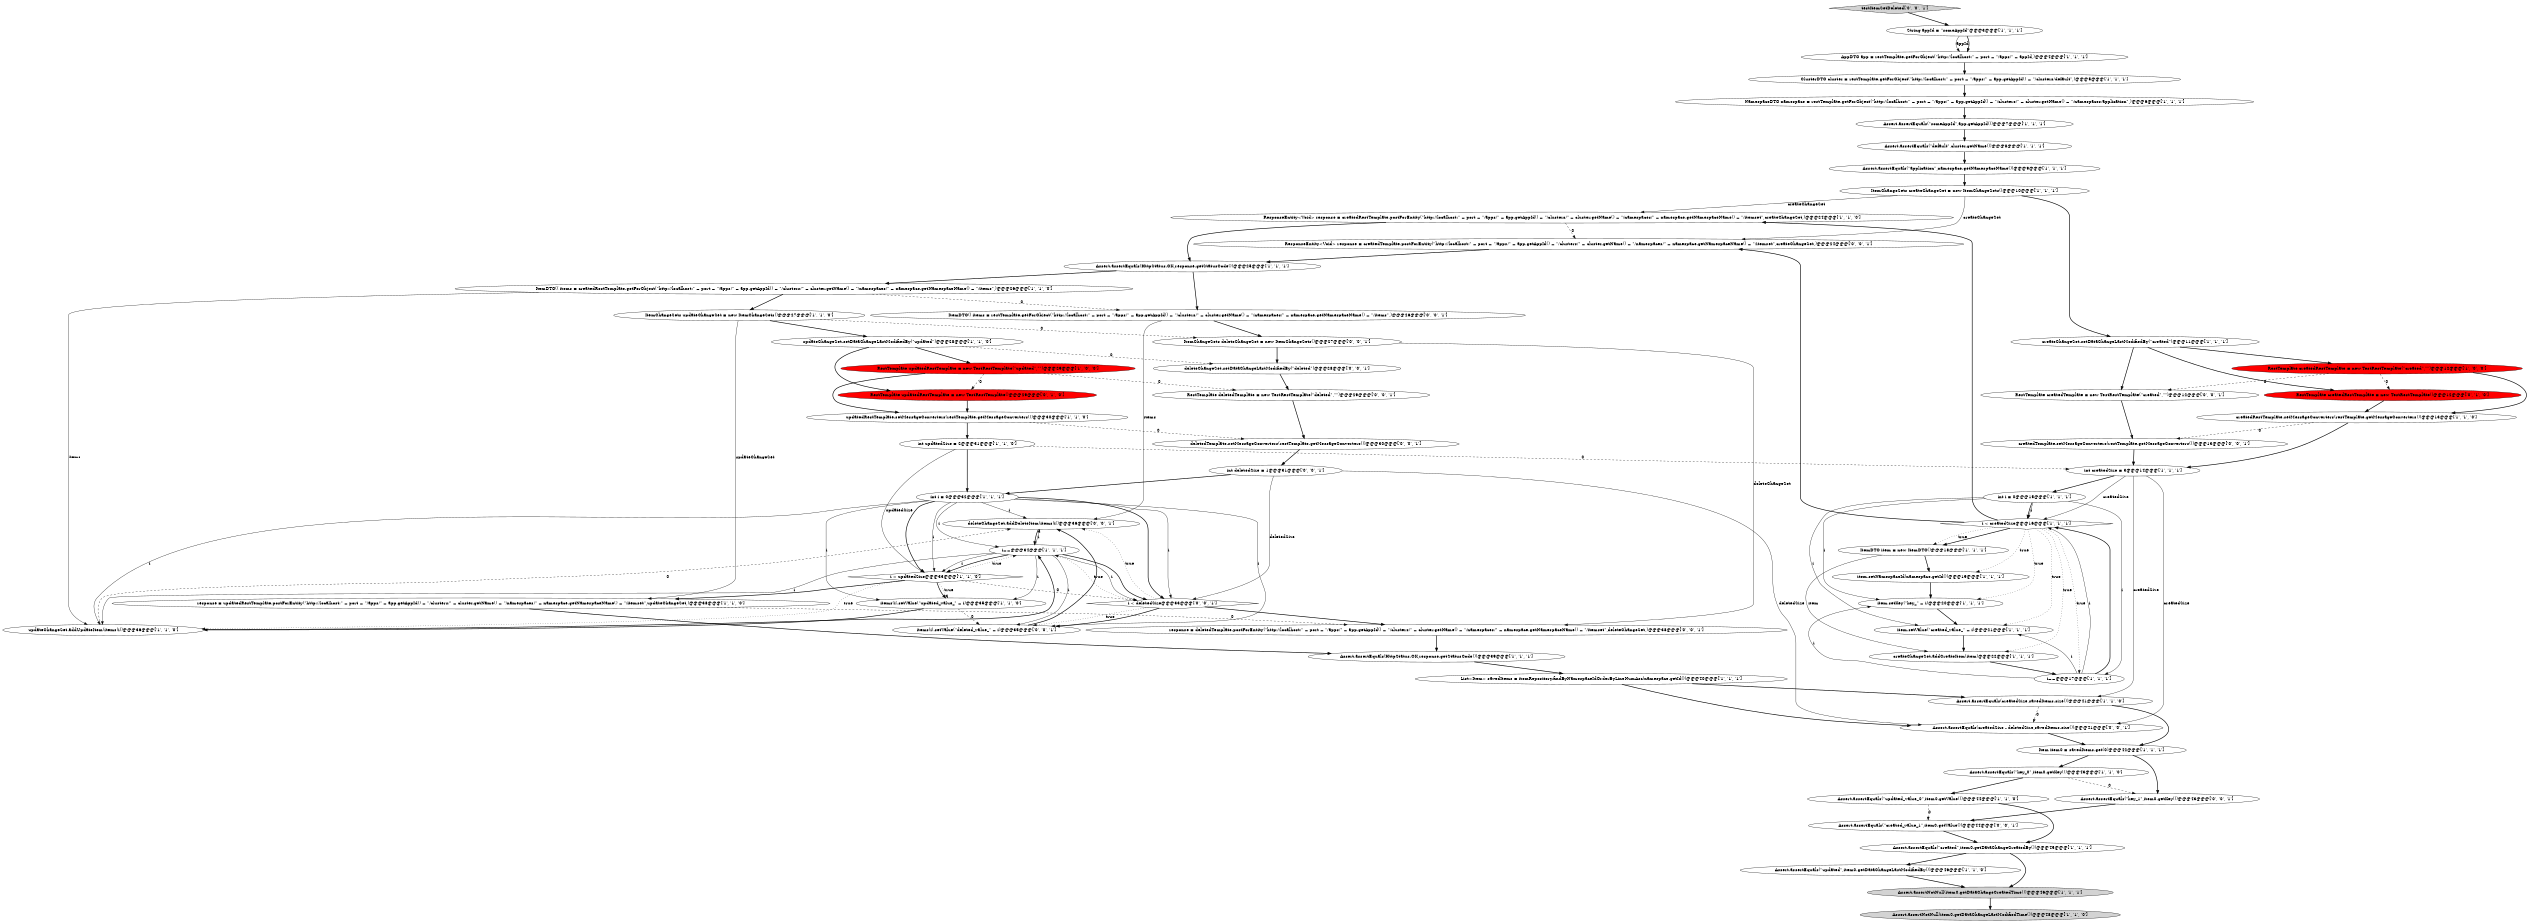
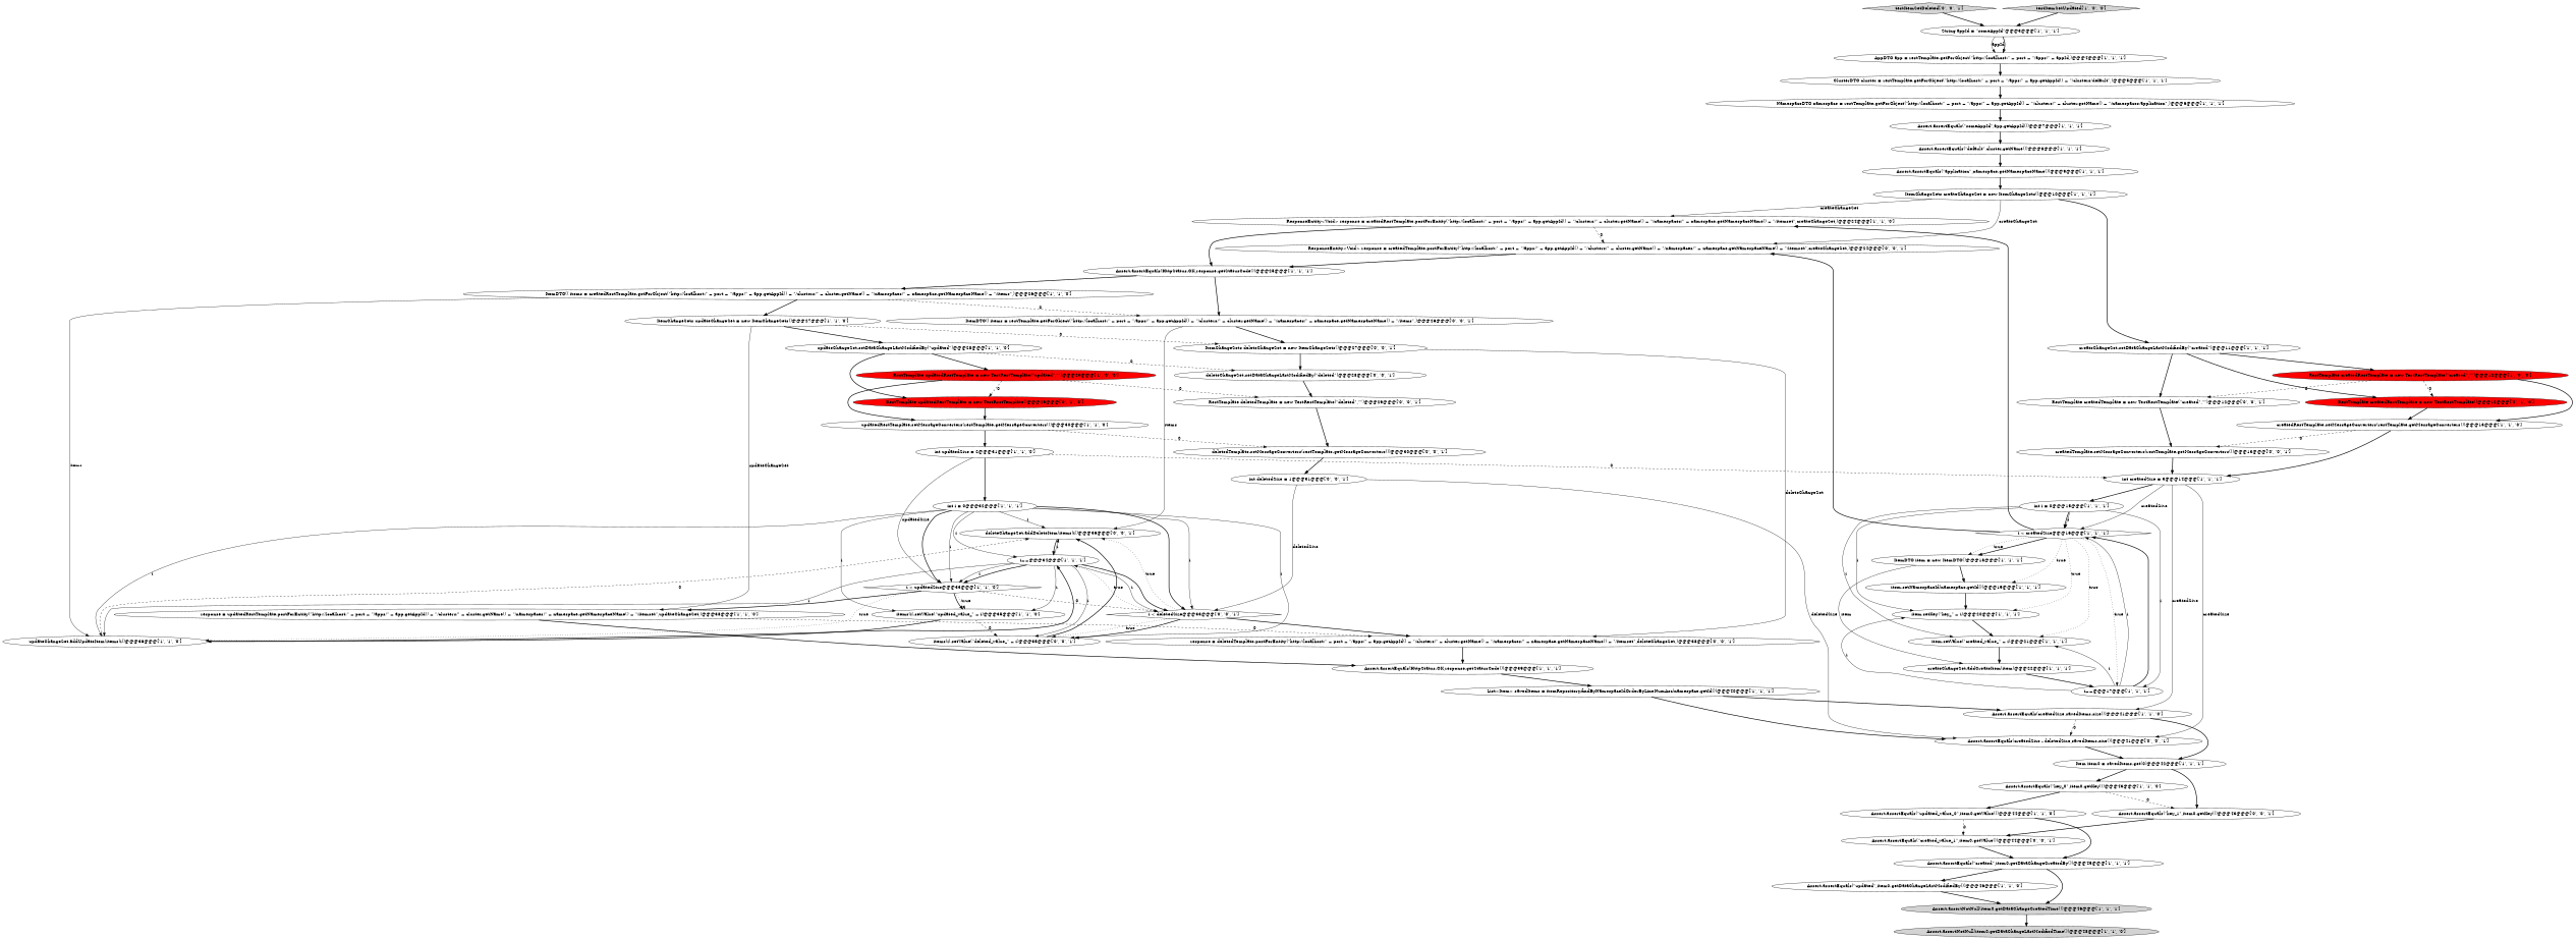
  digraph {
    node [fillcolor=white shape=ellipse style=filled]
    edge [style=bold]
    n1 [label="AppDTO app = restTemplate.getForObject(\"http://localhost:\" + port + \"/apps/\" + appId,)@@@4@@@['1', '1', '1']"]
    n2 [label="ClusterDTO cluster = restTemplate.getForObject(\"http://localhost:\" + port + \"/apps/\" + app.getAppId() + \"/clusters/default\",)@@@5@@@['1', '1', '1']"]
    n3 [label="NamespaceDTO namespace = restTemplate.getForObject(\"http://localhost:\" + port + \"/apps/\" + app.getAppId() + \"/clusters/\" + cluster.getName() + \"/namespaces/application\",)@@@6@@@['1', '1', '1']"]
    n4 [label="createdTemplate.setMessageConverters(restTemplate.getMessageConverters())@@@13@@@['0', '0', '1']"]
    n5 [label="int createdSize = 3@@@14@@@['1', '1', '1']"]
    n6 [label="i < createdSize@@@16@@@['1', '1', '1']" shape=diamond]
    n7 [label="Assert.assertEquals(createdSize - deletedSize,savedItems.size())@@@41@@@['0', '0', '1']"]
    n8 [label="Assert.assertEquals(createdSize,savedItems.size())@@@41@@@['1', '1', '0']"]
    n9 [label="int i = 0@@@15@@@['1', '1', '1']"]
    n10 [label="deletedTemplate.setMessageConverters(restTemplate.getMessageConverters())@@@30@@@['0', '0', '1']"]
    n11 [label="int deletedSize = 1@@@31@@@['0', '0', '1']"]
    n12 [label="int i = 0@@@32@@@['1', '1', '1']"]
    n13 [label="i < deletedSize@@@33@@@['0', '0', '1']" shape=diamond]
    n14 [label="item.setNamespaceId(namespace.getId())@@@19@@@['1', '1', '1']"]
    n15 [label="ResponseEntity<Void> response = createdRestTemplate.postForEntity(\"http://localhost:\" + port + \"/apps/\" + app.getAppId() + \"/clusters/\" + cluster.getName() + \"/namespaces/\" + namespace.getNamespaceName() + \"/itemset\",createChangeSet,)@@@24@@@['1', '1', '0']"]
    n16 [label="ItemDTO item = new ItemDTO()@@@18@@@['1', '1', '1']"]
    n17 [label="item.setValue(\"created_value_\" + i)@@@21@@@['1', '1', '1']"]
    n18 [label="item.setKey(\"key_\" + i)@@@20@@@['1', '1', '1']"]
    n19 [label="createChangeSet.addCreateItem(item)@@@22@@@['1', '1', '1']"]
    n20 [label="ResponseEntity<Void> response = createdTemplate.postForEntity(\"http://localhost:\" + port + \"/apps/\" + app.getAppId() + \"/clusters/\" + cluster.getName() + \"/namespaces/\" + namespace.getNamespaceName() + \"/itemset\",createChangeSet,)@@@24@@@['0', '0', '1']"]
    n21 [label="i++@@@17@@@['1', '1', '1']"]
    n22 [label="Assert.assertEquals(HttpStatus.OK,response.getStatusCode())@@@25@@@['1', '1', '1']"]
    n23 [fillcolor=lightgray label="Assert.assertNotNull(item0.getDataChangeLastModifiedTime())@@@48@@@['1', '1', '0']"]
    n24 [label="List<Item> savedItems = itemRepository.findByNamespaceIdOrderByLineNumAsc(namespace.getId())@@@40@@@['1', '1', '1']"]
    n25 [label="Item item0 = savedItems.get(0)@@@42@@@['1', '1', '1']"]
    n26 [label="ItemDTO(( items = restTemplate.getForObject(\"http://localhost:\" + port + \"/apps/\" + app.getAppId() + \"/clusters/\" + cluster.getName() + \"/namespaces/\" + namespace.getNamespaceName() + \"/items\",)@@@26@@@['0', '0', '1']"]
    n27 [label="ItemDTO(( items = createdRestTemplate.getForObject(\"http://localhost:\" + port + \"/apps/\" + app.getAppId() + \"/clusters/\" + cluster.getName() + \"/namespaces/\" + namespace.getNamespaceName() + \"/items\",)@@@26@@@['1', '1', '0']"]
    n28 [label="items(i(.setValue(\"updated_value_\" + i)@@@35@@@['1', '1', '0']"]
    n29 [label="i++@@@34@@@['1', '1', '1']"]
    n30 [label="deleteChangeSet.addDeleteItem(items(i()@@@36@@@['0', '0', '1']"]
    n31 [label="items(i(.setValue(\"deleted_value_\" + i)@@@35@@@['0', '0', '1']"]
    n32 [label="i < updatedSize@@@33@@@['1', '1', '0']" shape=diamond]
    n33 [label="updateChangeSet.addUpdateItem(items(i()@@@36@@@['1', '1', '0']"]
    n34 [label="response = deletedTemplate.postForEntity(\"http://localhost:\" + port + \"/apps/\" + app.getAppId() + \"/clusters/\" + cluster.getName() + \"/namespaces/\" + namespace.getNamespaceName() + \"/itemset\",deleteChangeSet,)@@@38@@@['0', '0', '1']"]
    n35 [label="response = updatedRestTemplate.postForEntity(\"http://localhost:\" + port + \"/apps/\" + app.getAppId() + \"/clusters/\" + cluster.getName() + \"/namespaces/\" + namespace.getNamespaceName() + \"/itemset\",updateChangeSet,)@@@38@@@['1', '1', '0']"]
    n36 [label="Assert.assertEquals(\"application\",namespace.getNamespaceName())@@@9@@@['1', '1', '1']"]
    n37 [label="ItemChangeSets createChangeSet = new ItemChangeSets()@@@10@@@['1', '1', '1']"]
    n38 [label="createChangeSet.setDataChangeLastModifiedBy(\"created\")@@@11@@@['1', '1', '1']"]
    n39 [label="Assert.assertEquals(\"key_0\",item0.getKey())@@@43@@@['1', '1', '0']"]
    n40 [label="Assert.assertEquals(\"key_1\",item0.getKey())@@@43@@@['0', '0', '1']"]
    n41 [label="Assert.assertEquals(\"default\",cluster.getName())@@@8@@@['1', '1', '1']"]
    n42 [label="Assert.assertEquals(HttpStatus.OK,response.getStatusCode())@@@39@@@['1', '1', '1']"]
    n43 [label="Assert.assertEquals(\"updated\",item0.getDataChangeLastModifiedBy())@@@46@@@['1', '1', '0']"]
    n44 [fillcolor=lightgray label="Assert.assertNotNull(item0.getDataChangeCreatedTime())@@@46@@@['1', '1', '1']"]
    n45 [fillcolor=red label="RestTemplate createdRestTemplate = new TestRestTemplate()@@@12@@@['0', '1', '0']"]
    n46 [label="RestTemplate createdTemplate = new TestRestTemplate(\"created\",\"\")@@@12@@@['0', '0', '1']"]
    n47 [fillcolor=red label="RestTemplate createdRestTemplate = new TestRestTemplate(\"created\",\"\")@@@12@@@['1', '0', '0']"]
    n48 [label="createdRestTemplate.setMessageConverters(restTemplate.getMessageConverters())@@@13@@@['1', '1', '0']"]
    n49 [label="ItemChangeSets deleteChangeSet = new ItemChangeSets()@@@27@@@['0', '0', '1']"]
    n50 [label="ItemChangeSets updateChangeSet = new ItemChangeSets()@@@27@@@['1', '1', '0']"]
    n51 [fillcolor=red label="RestTemplate updatedRestTemplate = new TestRestTemplate(\"updated\",\"\")@@@29@@@['1', '0', '0']"]
    n52 [label="RestTemplate deletedTemplate = new TestRestTemplate(\"deleted\",\"\")@@@29@@@['0', '0', '1']"]
    n53 [label="updatedRestTemplate.setMessageConverters(restTemplate.getMessageConverters())@@@30@@@['1', '1', '0']"]
    n54 [fillcolor=red label="RestTemplate updatedRestTemplate = new TestRestTemplate()@@@29@@@['0', '1', '0']"]
    n55 [label="int updatedSize = 2@@@31@@@['1', '1', '0']"]
    n56 [label="updateChangeSet.setDataChangeLastModifiedBy(\"updated\")@@@28@@@['1', '1', '0']"]
    n57 [label="deleteChangeSet.setDataChangeLastModifiedBy(\"deleted\")@@@28@@@['0', '0', '1']"]
    n58 [label="Assert.assertEquals(\"updated_value_0\",item0.getValue())@@@44@@@['1', '1', '0']"]
    n59 [label="Assert.assertEquals(\"created_value_1\",item0.getValue())@@@44@@@['0', '0', '1']"]
    n60 [label="String appId = \"someAppId\"@@@3@@@['1', '1', '1']"]
    n61 [label="Assert.assertEquals(\"created\",item0.getDataChangeCreatedBy())@@@45@@@['1', '1', '1']"]
    n62 [fillcolor=lightgray label="testItemSetDeleted['0', '0', '1']" shape=diamond]
    n63 [label="Assert.assertEquals(\"someAppId\",app.getAppId())@@@7@@@['1', '1', '1']"]
+   n64 [fillcolor=lightgray label="testItemSetUpdated['1', '0', '0']" shape=diamond]
    n1 -> n2
    n2 -> n3
    n3 -> n63
    n4 -> n5
    n5 -> n6 [label=createdSize style=solid]
    n5 -> n7 [label=createdSize style=solid]
    n5 -> n8 [label=createdSize style=solid]
    n5 -> n9
    n6 -> n14 [label=true style=dotted]
    n6 -> n15
    n6 -> n16
    n6 -> n16 [label=true style=dotted]
    n6 -> n17 [label=true style=dotted]
    n6 -> n18 [label=true style=dotted]
-   n6 -> n19 [label=true style=dotted]
    n6 -> n20
    n6 -> n21 [label=true style=dotted]
    n7 -> n25
    n8 -> n7 [label=0 style=dashed]
    n8 -> n25
    n9 -> n6
    n9 -> n6 [label=i style=solid]
    n9 -> n17 [label=i style=solid]
    n9 -> n18 [label=i style=solid]
    n9 -> n21 [label=i style=solid]
    n10 -> n11
    n11 -> n7 [label=deletedSize style=solid]
-   n11 -> n12
    n11 -> n13 [label=deletedSize style=solid]
    n12 -> n13
    n12 -> n13 [label=i style=solid]
    n12 -> n28 [label=i style=solid]
    n12 -> n29 [label=i style=solid]
    n12 -> n30 [label=i style=solid]
    n12 -> n31 [label=i style=solid]
    n12 -> n32
    n12 -> n32 [label=i style=solid]
    n12 -> n33 [label=i style=solid]
    n13 -> n29 [label=true style=dotted]
    n13 -> n30 [label=true style=dotted]
    n13 -> n31
    n13 -> n31 [label=true style=dotted]
    n13 -> n34
    n14 -> n18
    n15 -> n20 [label=0 style=dashed]
    n15 -> n22
    n16 -> n14
    n16 -> n19 [label=item style=solid]
    n17 -> n19
    n18 -> n17
    n19 -> n21
    n20 -> n22
    n21 -> n6 [label=i style=solid]
    n21 -> n6
    n21 -> n17 [label=i style=solid]
    n21 -> n18 [label=i style=solid]
    n22 -> n26
    n22 -> n27
    n24 -> n7
    n24 -> n8
    n25 -> n39
    n25 -> n40
    n26 -> n30 [label=items style=solid]
    n26 -> n49
    n27 -> n26 [label=0 style=dashed]
    n27 -> n33 [label=items style=solid]
    n27 -> n50
    n28 -> n31 [label=0 style=dashed]
    n28 -> n33
    n29 -> n13 [label=i style=solid]
    n29 -> n13
    n29 -> n28 [label=i style=solid]
    n29 -> n30 [label=i style=solid]
    n29 -> n31 [label=i style=solid]
    n29 -> n32 [label=i style=solid]
    n29 -> n32
    n29 -> n33 [label=i style=solid]
    n30 -> n29
    n31 -> n30
    n32 -> n13 [label=0 style=dashed]
    n32 -> n28 [label=true style=dotted]
    n32 -> n28
-   n32 -> n29 [label=true style=dotted]
    n32 -> n33 [label=true style=dotted]
    n32 -> n35
    n33 -> n29
    n33 -> n30 [label=0 style=dashed]
    n34 -> n42
    n35 -> n34 [label=0 style=dashed]
    n35 -> n42
    n36 -> n37
    n37 -> n15 [label=createChangeSet style=solid]
    n37 -> n20 [label=createChangeSet style=solid]
    n37 -> n38
    n38 -> n45
    n38 -> n46
    n38 -> n47
    n39 -> n40 [label=0 style=dashed]
    n39 -> n58
    n40 -> n59
    n41 -> n36
    n42 -> n24
    n43 -> n44
    n44 -> n23
    n45 -> n48
    n46 -> n4
    n47 -> n45 [label=0 style=dashed]
    n47 -> n46 [label=0 style=dashed]
    n47 -> n48
    n48 -> n4 [label=0 style=dashed]
    n48 -> n5
    n49 -> n34 [label=deleteChangeSet style=solid]
    n49 -> n57
    n50 -> n35 [label=updateChangeSet style=solid]
    n50 -> n49 [label=0 style=dashed]
    n50 -> n56
    n51 -> n52 [label=0 style=dashed]
    n51 -> n53
    n51 -> n54 [label=0 style=dashed]
    n52 -> n10
    n53 -> n10 [label=0 style=dashed]
    n53 -> n55
    n54 -> n53
    n55 -> n5 [label=0 style=dashed]
    n55 -> n12
    n55 -> n32 [label=updatedSize style=solid]
    n56 -> n51
    n56 -> n54
    n56 -> n57 [label=0 style=dashed]
    n57 -> n52
    n58 -> n59 [label=0 style=dashed]
    n58 -> n61
    n59 -> n61
    n60 -> n1 [label=appId style=solid]
    n60 -> n1
    n61 -> n43
    n61 -> n44
    n62 -> n60
    n63 -> n41
+   n64 -> n60
  }
